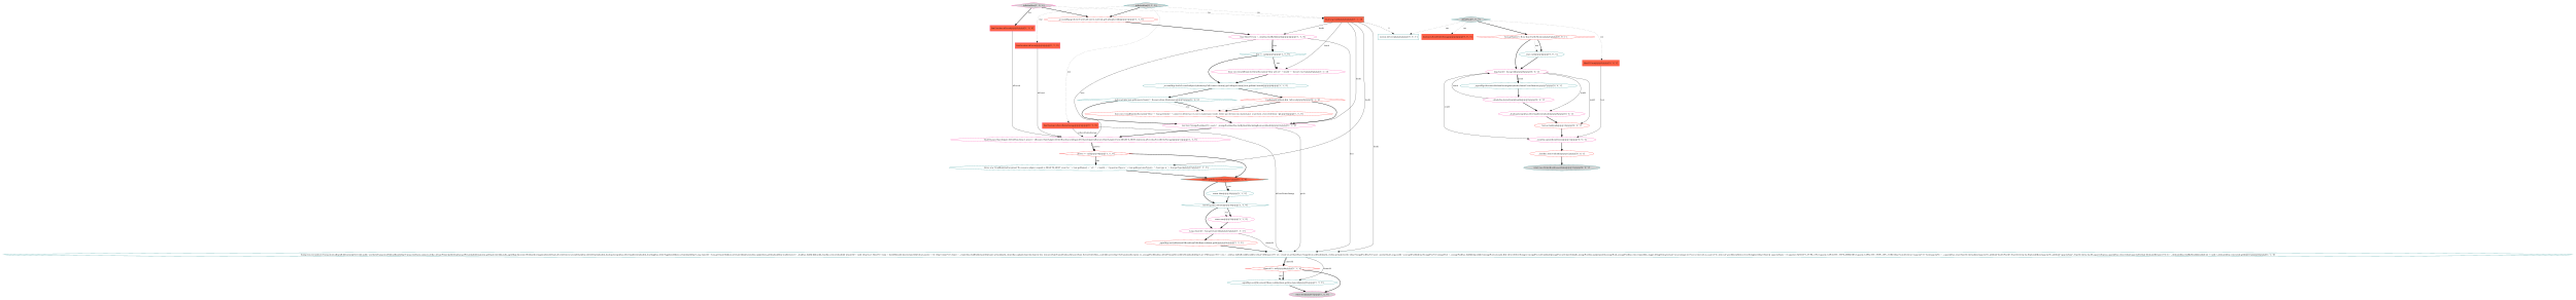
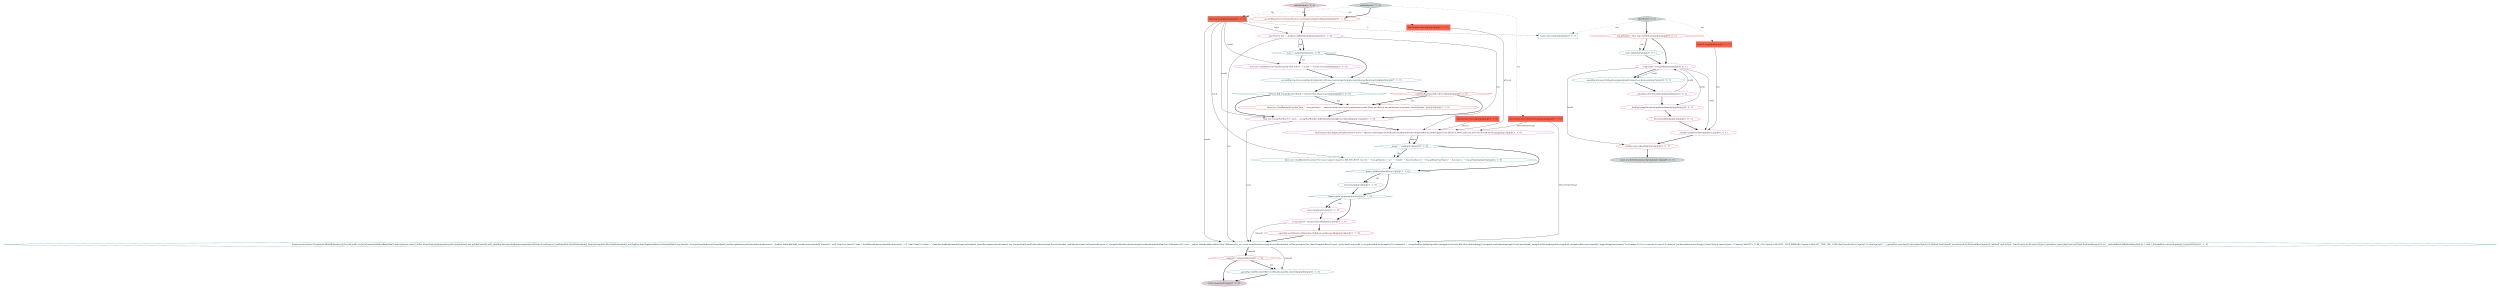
  digraph {
    fontname="Liberation Serif"
    node [color=teal fillcolor=white fontname="Liberation Serif" shape=ellipse style=filled]
    edge [fontname="Liberation Serif" style=bold]
    n1 [label="Transaction.execute(new TransactionCallbackNoReturn(){@Override public void doInTransactionWithoutResult(final TransactionStatus status){_dcDao.releasePrivateIpAddress(host.getPrivateIpAddress(),host.getDataCenterId(),null)_agentMgr.disconnectWithoutInvestigation(hostId,Status.Event.Remove)_hostDetailsDao.deleteDetails(hostId)_hostGpuGroupsDao.deleteGpuEntries(hostId)_hostTagsDao.deleteTags(hostId)host.setGuid(null)final Long clusterId = host.getClusterId()host.setClusterId(null)_hostDao.update(host.getId(),host)Host hostRemoved = _hostDao.findById(hostId)_hostDao.remove(hostId)if (clusterId != null) {final List<HostVO> hosts = listAllHostsInCluster(clusterId)if (hosts.size() == 0) {final ClusterVO cluster = _clusterDao.findById(clusterId)cluster.setGuid(null)_clusterDao.update(clusterId,cluster)}}try {resourceStateTransitTo(host,ResourceState.Event.DeleteHost,_nodeId)}catch (final NoTransitionException e) _storagePoolHostDao.deletePrimaryRecordsForHost(hostId)final List<VMInstanceVO> vms = _vmDao.listByHostId(hostId)for (final VMInstanceVO vm : vms){vm.setState(State.Stopped)vm.setHostId(null)_vmDao.persist(vm)}for (final StoragePoolHostVO pool : pools){final Long poolId = pool.getPoolId()final StoragePoolVO storagePool = _storagePoolDao.findById(poolId)if (storagePool.isLocal() && isForceDeleteStorage) {storagePool.setUuid(null)storagePool.setClusterId(null)_storagePoolDao.update(poolId,storagePool)_storagePoolDao.remove(poolId)s_logger.debug(String.format(\"Local storage (id: %s( is removed as a part of %s removal\",poolId,hostRemoved.toString()))}}final Object(( capacityTypes = {Capacity.CAPACITY_TYPE_CPU,Capacity.CAPACITY_TYPE_MEMORY,Capacity.CAPACITY_TYPE_CPU_CORE}final SearchCriteria<CapacityVO> hostCapacitySC = _capacityDao.createSearchCriteria()hostCapacitySC.addAnd(\"hostOrPoolId\",SearchCriteria.Op.EQ,hostId)hostCapacitySC.addAnd(\"capacityType\",SearchCriteria.Op.IN,capacityTypes)_capacityDao.remove(hostCapacitySC)final DedicatedResourceVO dr = _dedicatedDao.findByHostId(hostId)if (dr != null) {_dedicatedDao.remove(dr.getId())}}})@@@25@@@['1', '1', '0']"]
    n2 [color=red label="clusterId != null@@@84@@@['1', '1', '0']" shape=diamond]
    n3 [label="_agentMgr.notifyMonitorsOfRemovedHost(host.getId(),clusterId)@@@85@@@['1', '1', '0']"]
    n4 [color=deeppink fillcolor=lightgray label="return true@@@87@@@['1', '1', '0']"]
    n5 [fillcolor=tomato label="final long hostId@@@2@@@['1', '1', '0']" shape=box]
    n6 [color=deeppink label="final HostVO host = _hostDao.findById(hostId)@@@4@@@['1', '1', '0']"]
    n7 [color=deeppink label="final List<StoragePoolHostVO> pools = _storagePoolHostDao.listByHostIdIncludingRemoved(hostId)@@@12@@@['1', '1', '0']"]
    n8 [label="boolean isForced@@@2@@@['0', '0', '1']" shape=box]
    n9 [label="throw new CloudRuntimeException(\"No resource adapter respond to DELETE_HOST event for \" + host.getName() + \" id = \" + hostId + \", hypervisorType is \" + host.getHypervisorType() + \", host type is \" + host.getType())@@@15@@@['1', '1', '0']"]
    n10 [color=deeppink label="throw new InvalidParameterValueException(\"Host with id \" + hostId + \" doesn't exist\")@@@6@@@['1', '1', '0']"]
    n11 [color=deeppink label="final ResourceStateAdapter.DeleteHostAnswer answer = (ResourceStateAdapter.DeleteHostAnswer)dispatchToStateAdapters(ResourceStateAdapter.Event.DELETE_HOST,false,host,isForced,isForceDeleteStorage)@@@13@@@['1', '1', '0']"]
    n12 [label="host == null@@@5@@@['1', '1', '0']" shape=diamond]
-   n13 [fillcolor=tomato label="answer.getIsException()@@@17@@@['1', '1', '0']" shape=diamond]
+   n13 [label="answer.getIsException()@@@17@@@['1', '1', '0']" shape=diamond]
    n14 [label="_accountMgr.checkAccessAndSpecifyAuthority(CallContext.current().getCallingAccount(),host.getDataCenterId())@@@8@@@['1', '1', '0']"]
    n15 [color=deeppink fillcolor=tomato label="final boolean isForced@@@2@@@['1', '0', '0']" shape=box]
-   n16 [color=red label="answer == null@@@14@@@['1', '1', '0']" shape=diamond]
-   n17 [color=red fillcolor=tomato label="boolean isForceDeleteStorage@@@2@@@['0', '0', '1']" shape=box]
+   n16 [label="answer == null@@@14@@@['1', '1', '0']" shape=diamond]
    n18 [label="!answer.getIsContinue()@@@20@@@['1', '1', '0']" shape=diamond]
    n19 [label="return false@@@18@@@['1', '1', '0']"]
    n20 [color=deeppink fillcolor=tomato label="final boolean isForceDeleteStorage@@@2@@@['0', '1', '0']" shape=box]
    n21 [color=deeppink label="_hostDao.update(hostId,host)@@@11@@@['0', '0', '1']"]
    n22 [color=red label="_hostDao.remove(hostId)@@@12@@@['0', '0', '1']"]
    n23 [fillcolor=lightgray label="return new DeleteHostAnswer(false)@@@13@@@['0', '0', '1']"]
    n24 [color=deeppink label="return true@@@21@@@['1', '1', '0']"]
    n25 [color=deeppink label="Long clusterId = host.getClusterId()@@@23@@@['1', '1', '0']"]
    n26 [color=red label="_agentMgr.notifyMonitorsOfHostAboutToBeRemoved(host.getId())@@@24@@@['1', '1', '0']"]
    n27 [color=red label="_accountMgr.getActiveUser(CallContext.current().getCallingUserId())@@@3@@@['1', '1', '0']"]
    n28 [color=deeppink label="long hostId = host.getId()@@@6@@@['0', '0', '1']"]
    n29 [color=deeppink label="_hostGpuGroupsDao.deleteGpuEntries(hostId)@@@9@@@['0', '0', '1']"]
    n30 [label="_agentMgr.disconnectWithoutInvestigation(hostId,Status.Event.Remove)@@@7@@@['0', '0', '1']"]
    n31 [color=deeppink label="_detailsDao.deleteDetails(hostId)@@@8@@@['0', '0', '1']"]
    n32 [color=red label="host.setGuid(null)@@@10@@@['0', '0', '1']"]
    n33 [color=deeppink fillcolor=tomato label="final boolean isForced@@@2@@@['0', '1', '0']" shape=box]
    n34 [label="return null@@@4@@@['0', '0', '1']"]
    n35 [color=red label="!canDeleteHost(host) && !isForced@@@9@@@['0', '1', '0']" shape=diamond]
    n36 [label="!isForced && host.getResourceState() != ResourceState.Maintenance@@@9@@@['1', '0', '0']" shape=diamond]
    n37 [color=red fillcolor=tomato label="HostVO host@@@2@@@['0', '0', '1']" shape=box]
    n38 [fillcolor=lightgray label="deleteHost['0', '0', '1']" shape=diamond]
    n39 [color=red label="host.getType() != Host.Type.TrafficMonitor@@@3@@@['0', '0', '1']" shape=diamond]
    n40 [color=red label="throw new CloudRuntimeException(\"Host \" + host.getUuid() + \" cannot be deleted as it is not in maintenance mode. Either put the host into maintenance or perform a forced deletion.\")@@@10@@@['1', '1', '0']"]
    n41 [color=deeppink fillcolor=lightgray label="doDeleteHost['1', '0', '0']" shape=diamond]
    n42 [fillcolor=lightgray label="doDeleteHost['0', '1', '0']" shape=diamond]
    n1 -> n2 [label=clusterId style=solid]
    n1 -> n2
    n1 -> n3 [label=clusterId style=solid]
    n2 -> n3
    n2 -> n3 [label=true style=dotted]
    n2 -> n4
    n3 -> n4
    n5 -> n1 [label=hostId style=solid]
    n5 -> n6 [label=hostId style=solid]
    n5 -> n7 [label=hostId style=solid]
    n5 -> n8 [label=0 style=dashed]
    n5 -> n9 [label=hostId style=solid]
    n5 -> n10 [label=hostId style=solid]
    n6 -> n1 [label=host style=solid]
    n6 -> n11 [label=host style=solid]
    n6 -> n12 [label=host style=solid]
    n6 -> n12
    n7 -> n1 [label=pools style=solid]
    n7 -> n11
    n9 -> n13
    n10 -> n14
    n11 -> n16 [label=answer style=solid]
    n11 -> n16
    n12 -> n10 [label=true style=dotted]
    n12 -> n10
    n12 -> n14
    n13 -> n18
    n13 -> n19 [label=true style=dotted]
    n13 -> n19
    n14 -> n35
    n14 -> n36
    n15 -> n11 [label=isForced style=solid]
    n16 -> n9
    n16 -> n9 [label=true style=dotted]
    n16 -> n13
    n18 -> n24
    n18 -> n24 [label=true style=dotted]
    n18 -> n25
    n19 -> n18
    n20 -> n1 [label=isForceDeleteStorage style=solid]
    n20 -> n11 [label=isForceDeleteStorage style=solid]
    n21 -> n22
    n22 -> n23
    n24 -> n25
    n25 -> n1 [label=clusterId style=solid]
    n25 -> n26
    n26 -> n1
    n27 -> n6
    n28 -> n21 [label=hostId style=solid]
-   n28 -> n32 [label=hostId style=solid]
+   n28 -> n22 [label=hostId style=solid]
    n28 -> n29 [label=hostId style=solid]
    n28 -> n30
    n28 -> n30 [label=hostId style=solid]
    n29 -> n32
    n30 -> n31
    n31 -> n28 [label=hostId style=solid]
    n31 -> n29
    n32 -> n21
    n33 -> n11 [label=isForced style=solid]
    n34 -> n28
    n35 -> n7
    n35 -> n40
    n35 -> n40 [label=true style=dotted]
    n36 -> n7
    n36 -> n40 [label=true style=dotted]
    n36 -> n40
    n37 -> n21 [label=host style=solid]
    n38 -> n8 [label=true style=dotted]
-   n38 -> n17 [label=true style=dotted]
    n38 -> n37 [label=true style=dotted]
    n38 -> n39
    n39 -> n28
    n39 -> n34
    n39 -> n34 [label=true style=dotted]
    n40 -> n7
    n41 -> n5 [label=true style=dotted]
-   n41 -> n15 [label=true]
+   n41 -> n15 [label=true style=dotted]
    n41 -> n27
    n42 -> n5 [label=true style=dotted]
    n42 -> n20 [label=true style=dotted]
    n42 -> n27
-   n42 -> n33 [label=true style=dotted]
  }
